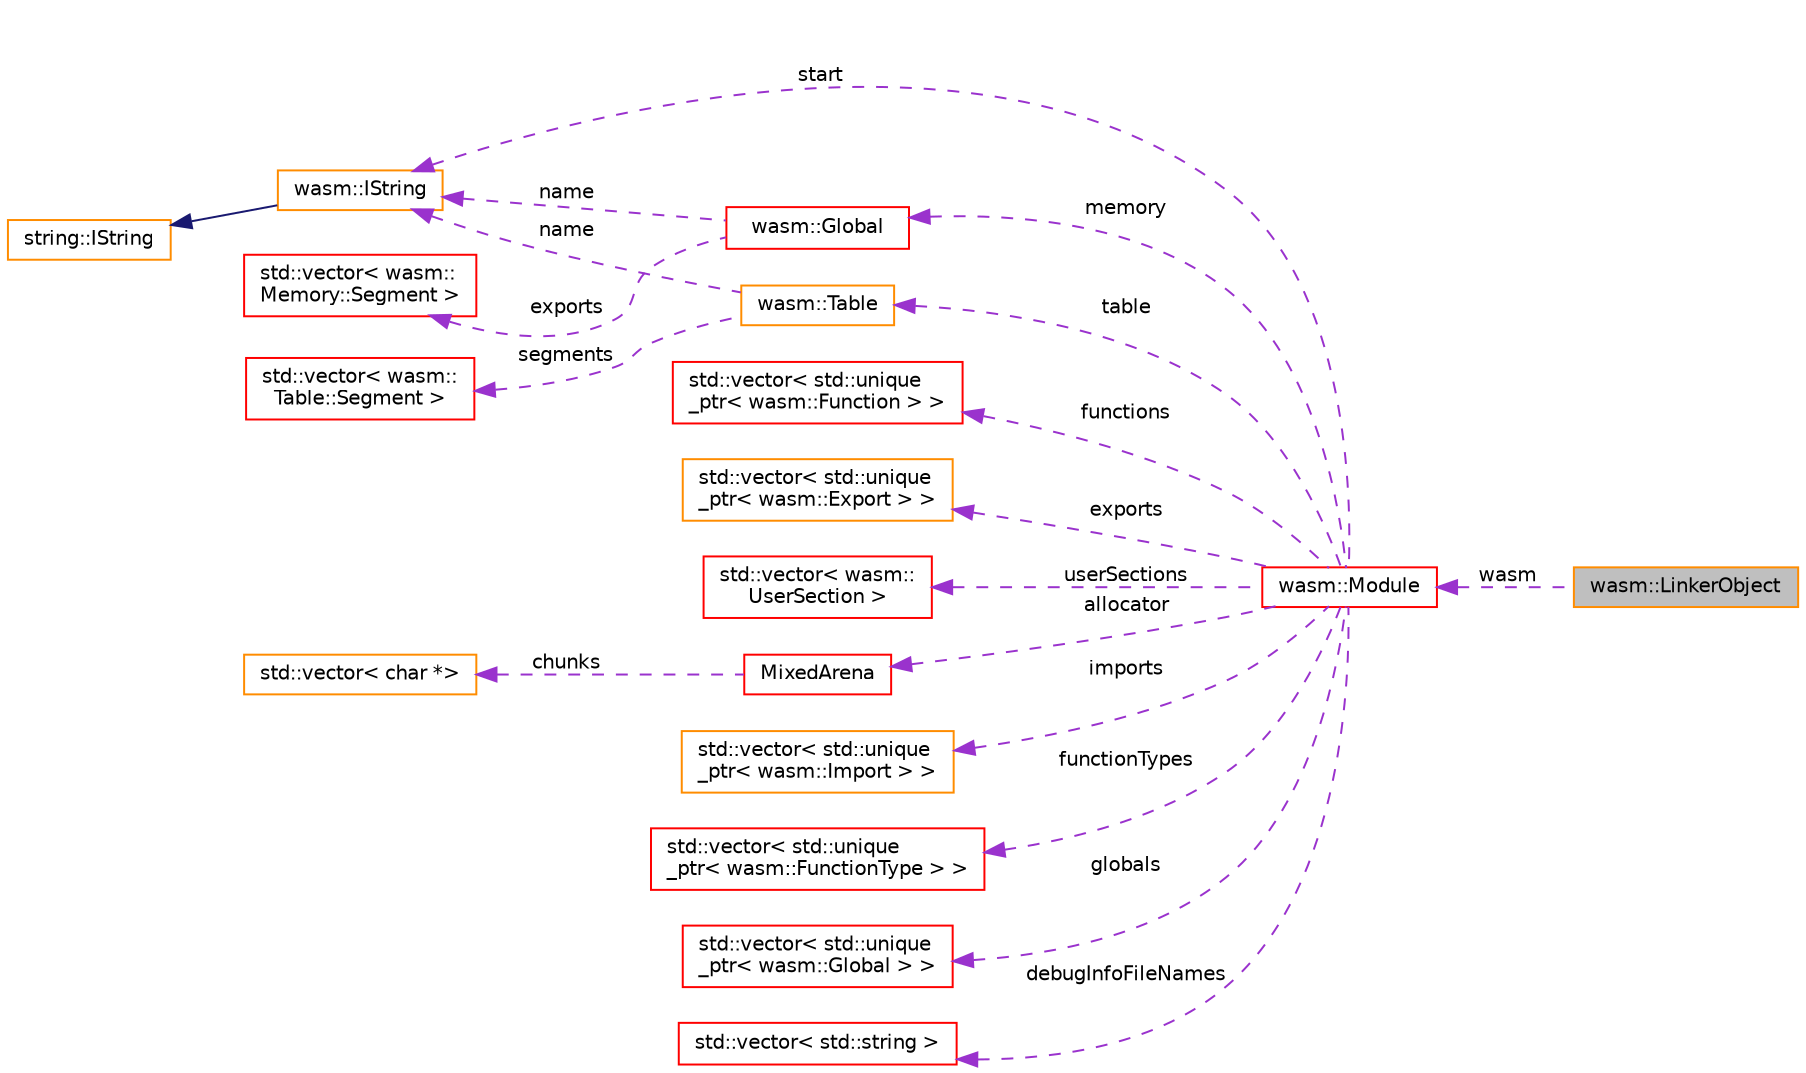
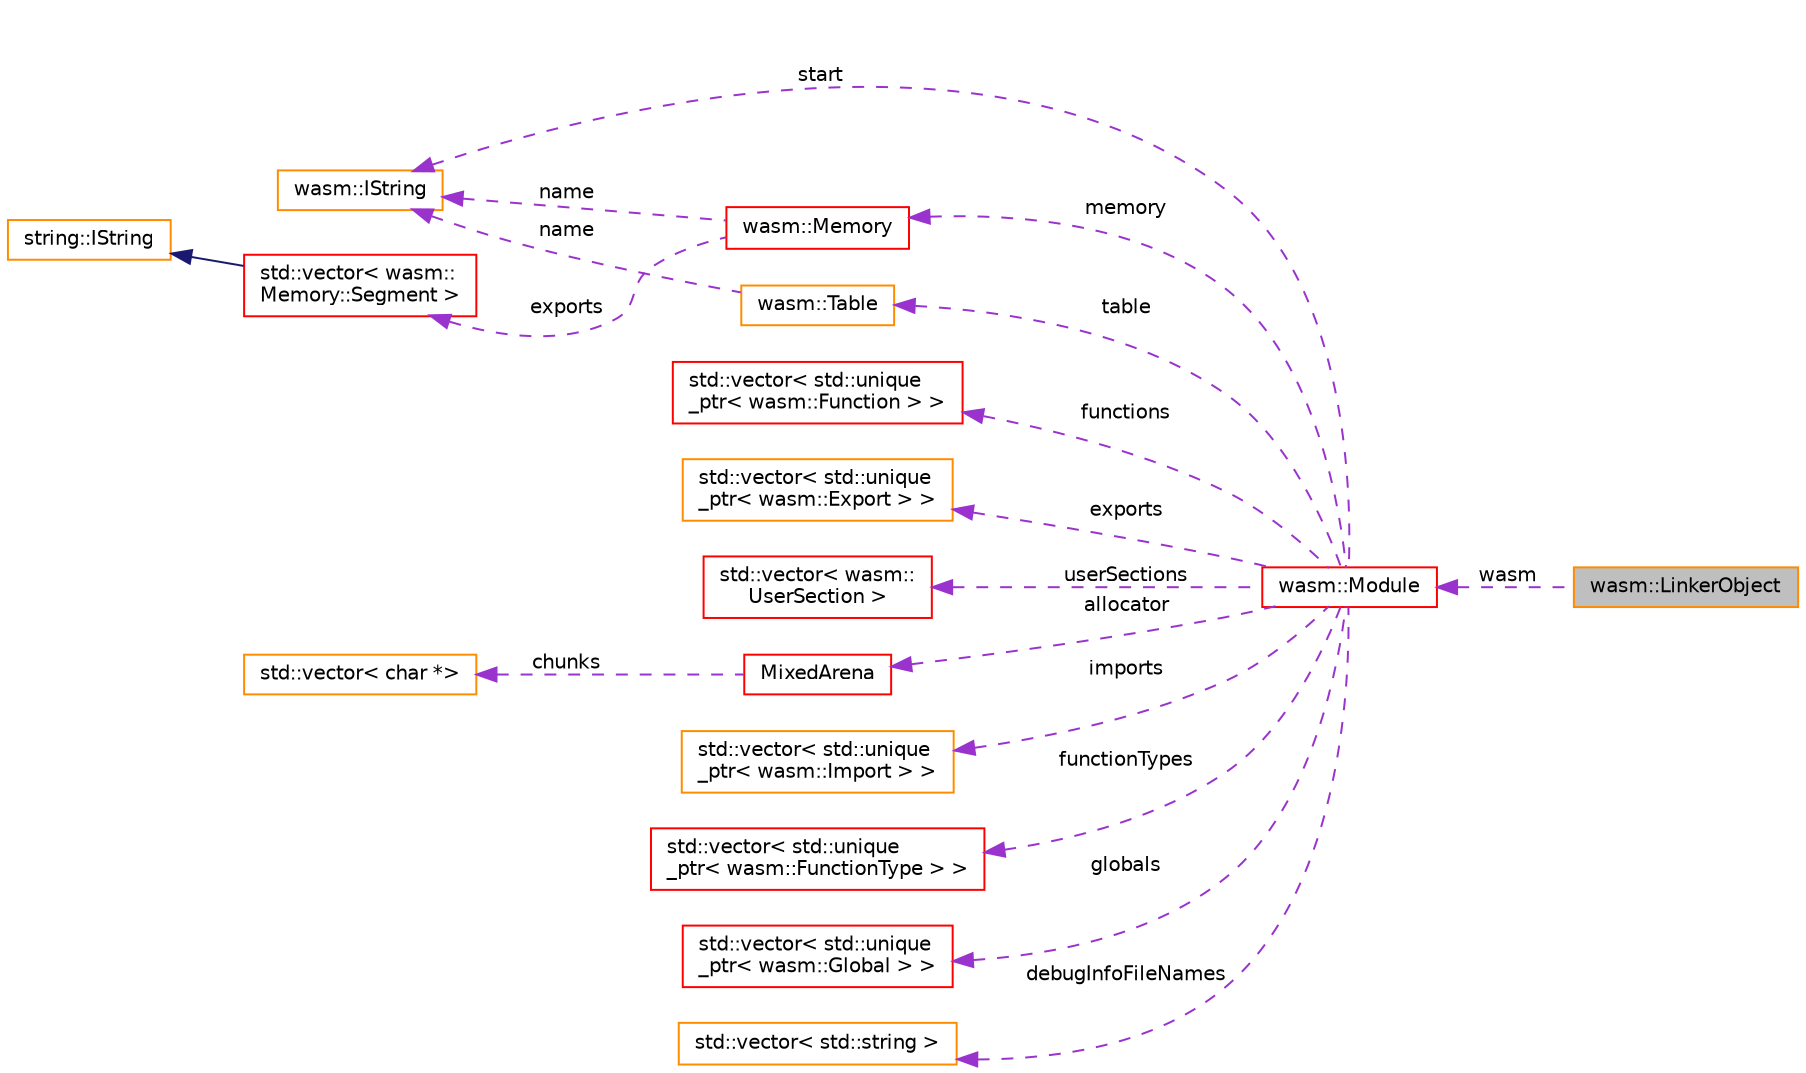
  digraph {
    rankdir=LR
    node [color=red fillcolor=white fontname=Helvetica fontsize=10 shape=record style=filled]
    edge [color=darkorchid3 dir=back fontname=Helvetica fontsize=10 labelfontname=Helvetica labelfontsize=10 style=dashed]
    n1 [color=darkorange fillcolor=grey75 fontcolor=black height=0.2 label="wasm::LinkerObject" width=0.4]
    n2 [height=0.2 label="wasm::Module" width=0.4]
    n3 [color=darkorange height=0.2 label="wasm::IString" width=0.4]
-   n4 [height=0.2 label="wasm::Global" width=0.4]
+   n4 [height=0.2 label="wasm::Memory" width=0.4]
    n5 [color=darkorange height=0.2 label="wasm::Table" width=0.4]
    n6 [color=darkorange height=0.2 label="string::IString" width=0.4]
    n7 [height=0.2 label="std::vector\< std::unique\l_ptr\< wasm::Function \> \>" width=0.4]
    n8 [height=0.2 label="std::vector\< wasm::\lMemory::Segment \>" width=0.4]
    n9 [color=darkorange height=0.2 label="std::vector\< std::unique\l_ptr\< wasm::Export \> \>" width=0.4]
-   n10 [height=0.2 label="std::vector\< wasm::\lTable::Segment \>" width=0.4]
    n11 [height=0.2 label="std::vector\< wasm::\lUserSection \>" width=0.4]
    n12 [height=0.2 label=MixedArena width=0.4]
    n13 [color=darkorange height=0.2 label="std::vector\< char *\>" width=0.4]
    n14 [color=darkorange height=0.2 label="std::vector\< std::unique\l_ptr\< wasm::Import \> \>" width=0.4]
    n15 [height=0.2 label="std::vector\< std::unique\l_ptr\< wasm::FunctionType \> \>" width=0.4]
    n16 [height=0.2 label="std::vector\< std::unique\l_ptr\< wasm::Global \> \>" width=0.4]
-   n17 [height=0.2 label="std::vector\< std::string \>" width=0.4]
+   n17 [color=darkorange height=0.2 label="std::vector\< std::string \>" width=0.4]
    n2 -> n1 [label=" wasm"]
    n3 -> n2 [label=" start"]
    n3 -> n4 [label=" name"]
    n3 -> n5 [label=" name"]
    n4 -> n2 [label=" memory"]
    n5 -> n2 [label=" table"]
-   n6 -> n3 [color=midnightblue style=solid]
+   n6 -> n8 [color=midnightblue style=solid]
    n7 -> n2 [label=" functions"]
    n8 -> n4 [label=" exports"]
    n9 -> n2 [label=" exports"]
-   n10 -> n5 [label=" segments"]
    n11 -> n2 [label=" userSections"]
    n12 -> n2 [label=" allocator"]
    n13 -> n12 [label=" chunks"]
    n14 -> n2 [label=" imports"]
    n15 -> n2 [label=" functionTypes"]
    n16 -> n2 [label=" globals"]
    n17 -> n2 [label=" debugInfoFileNames"]
  }
